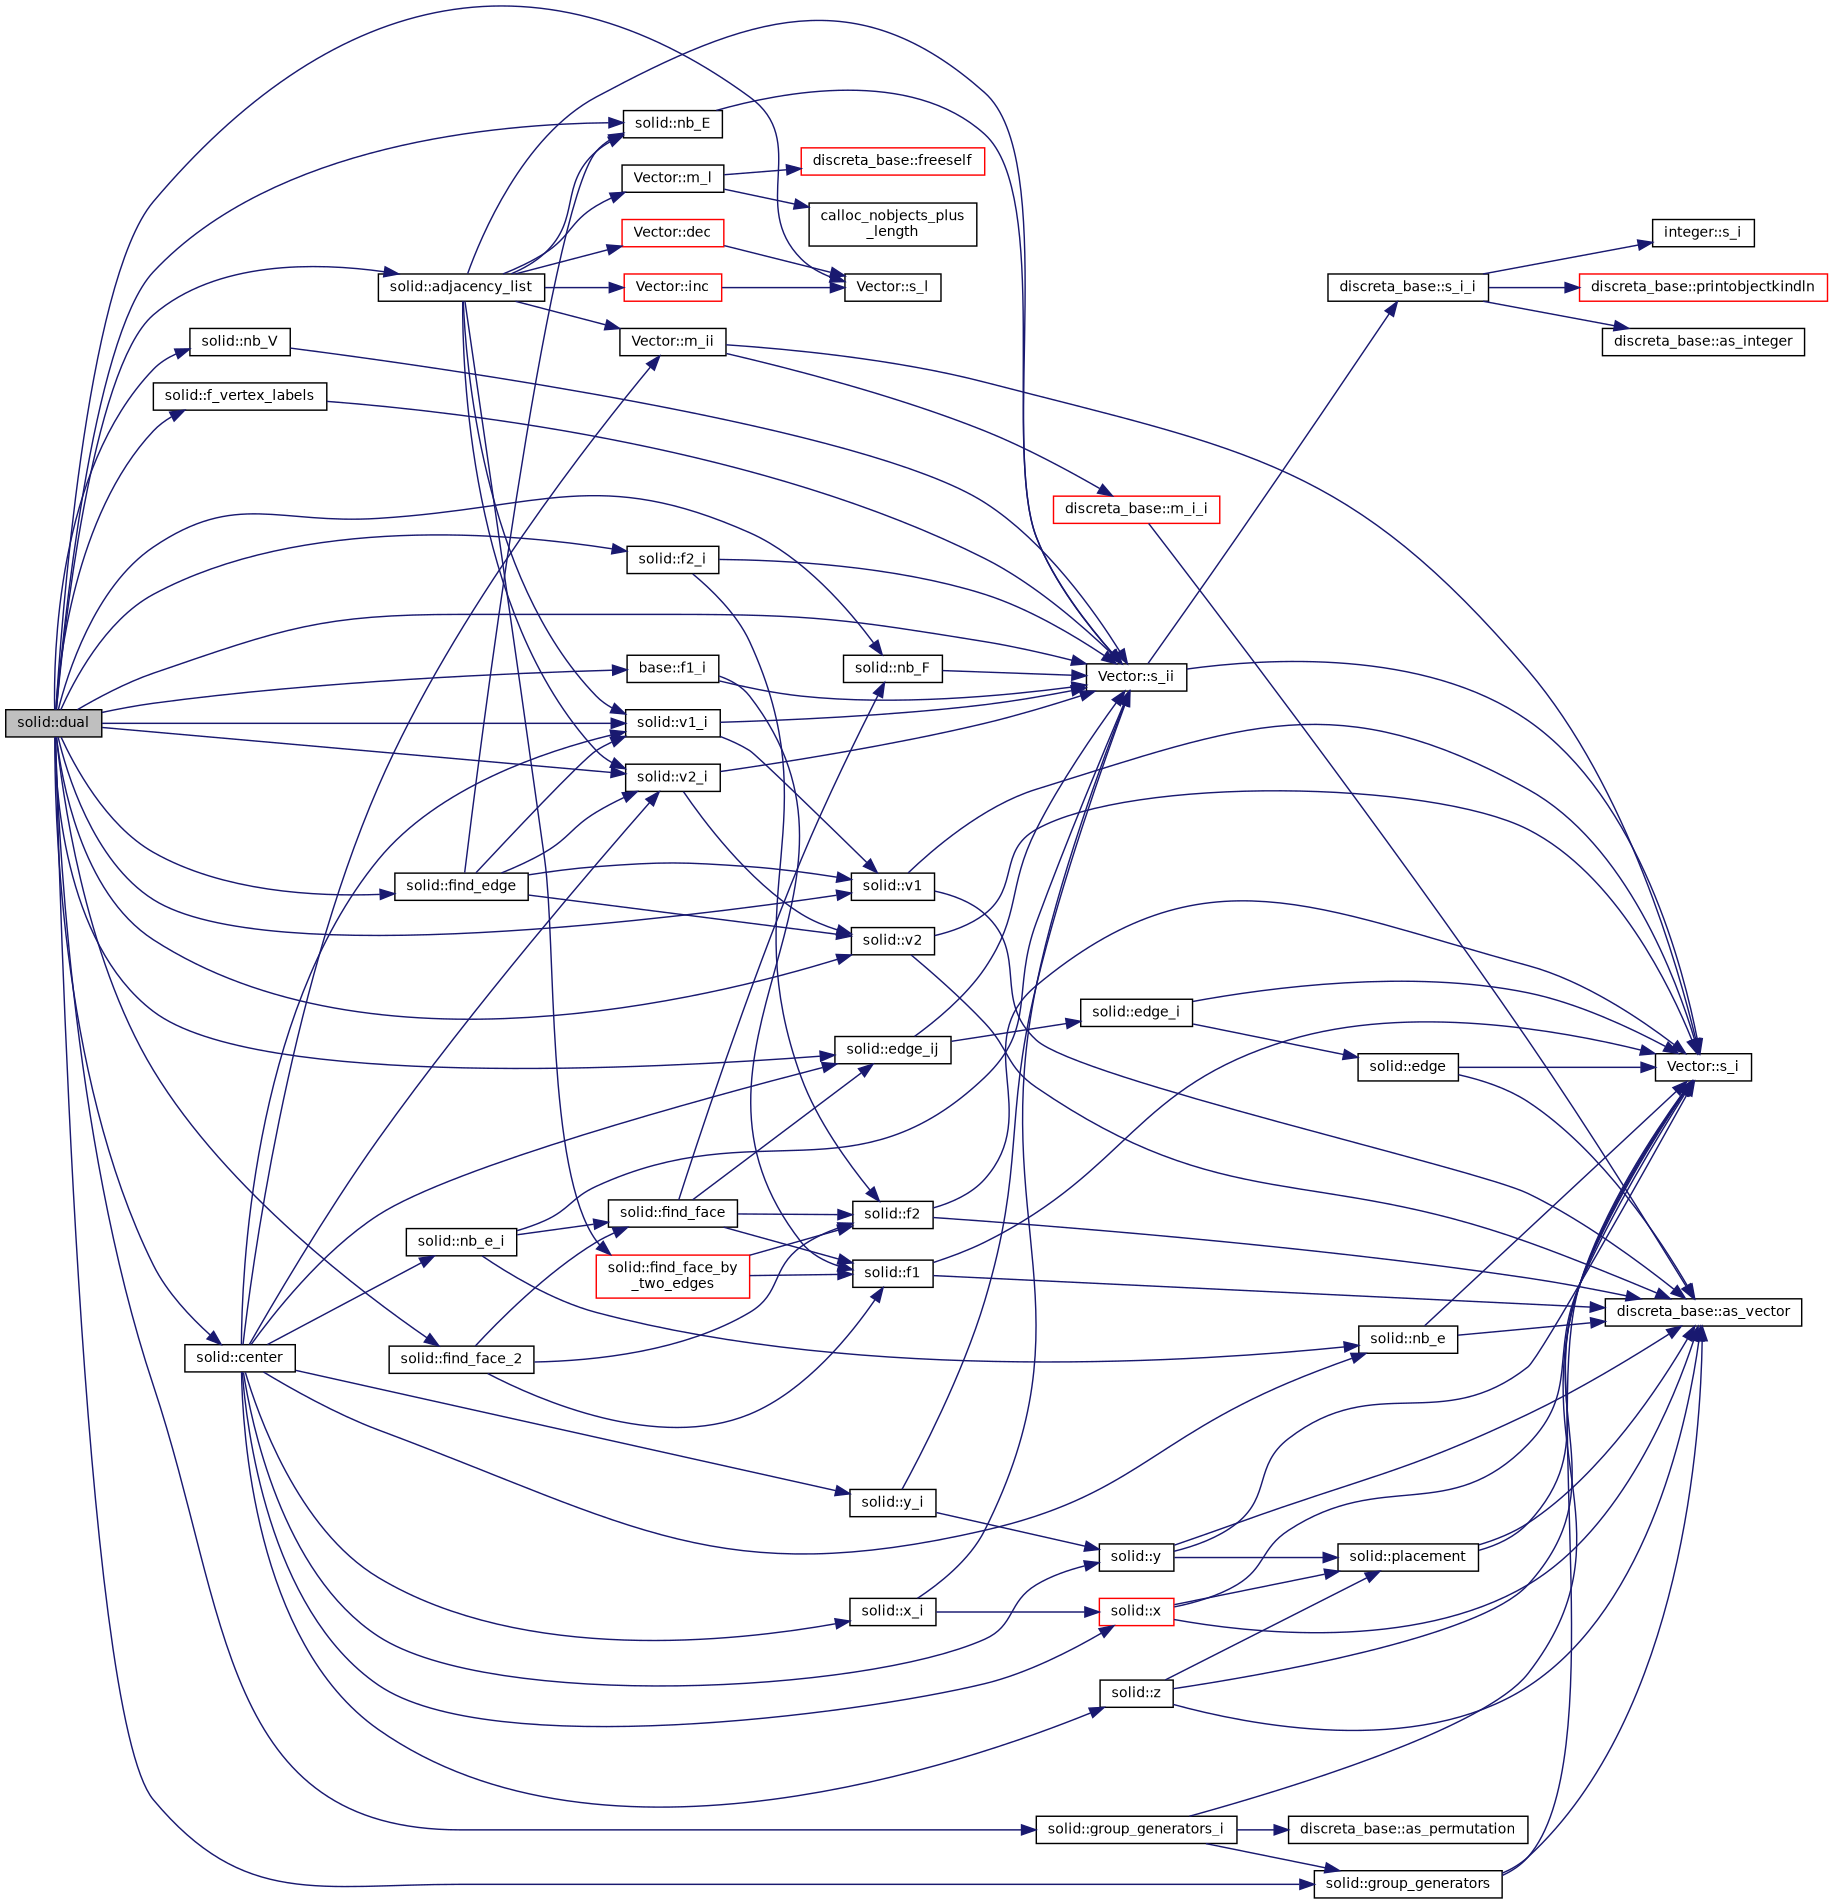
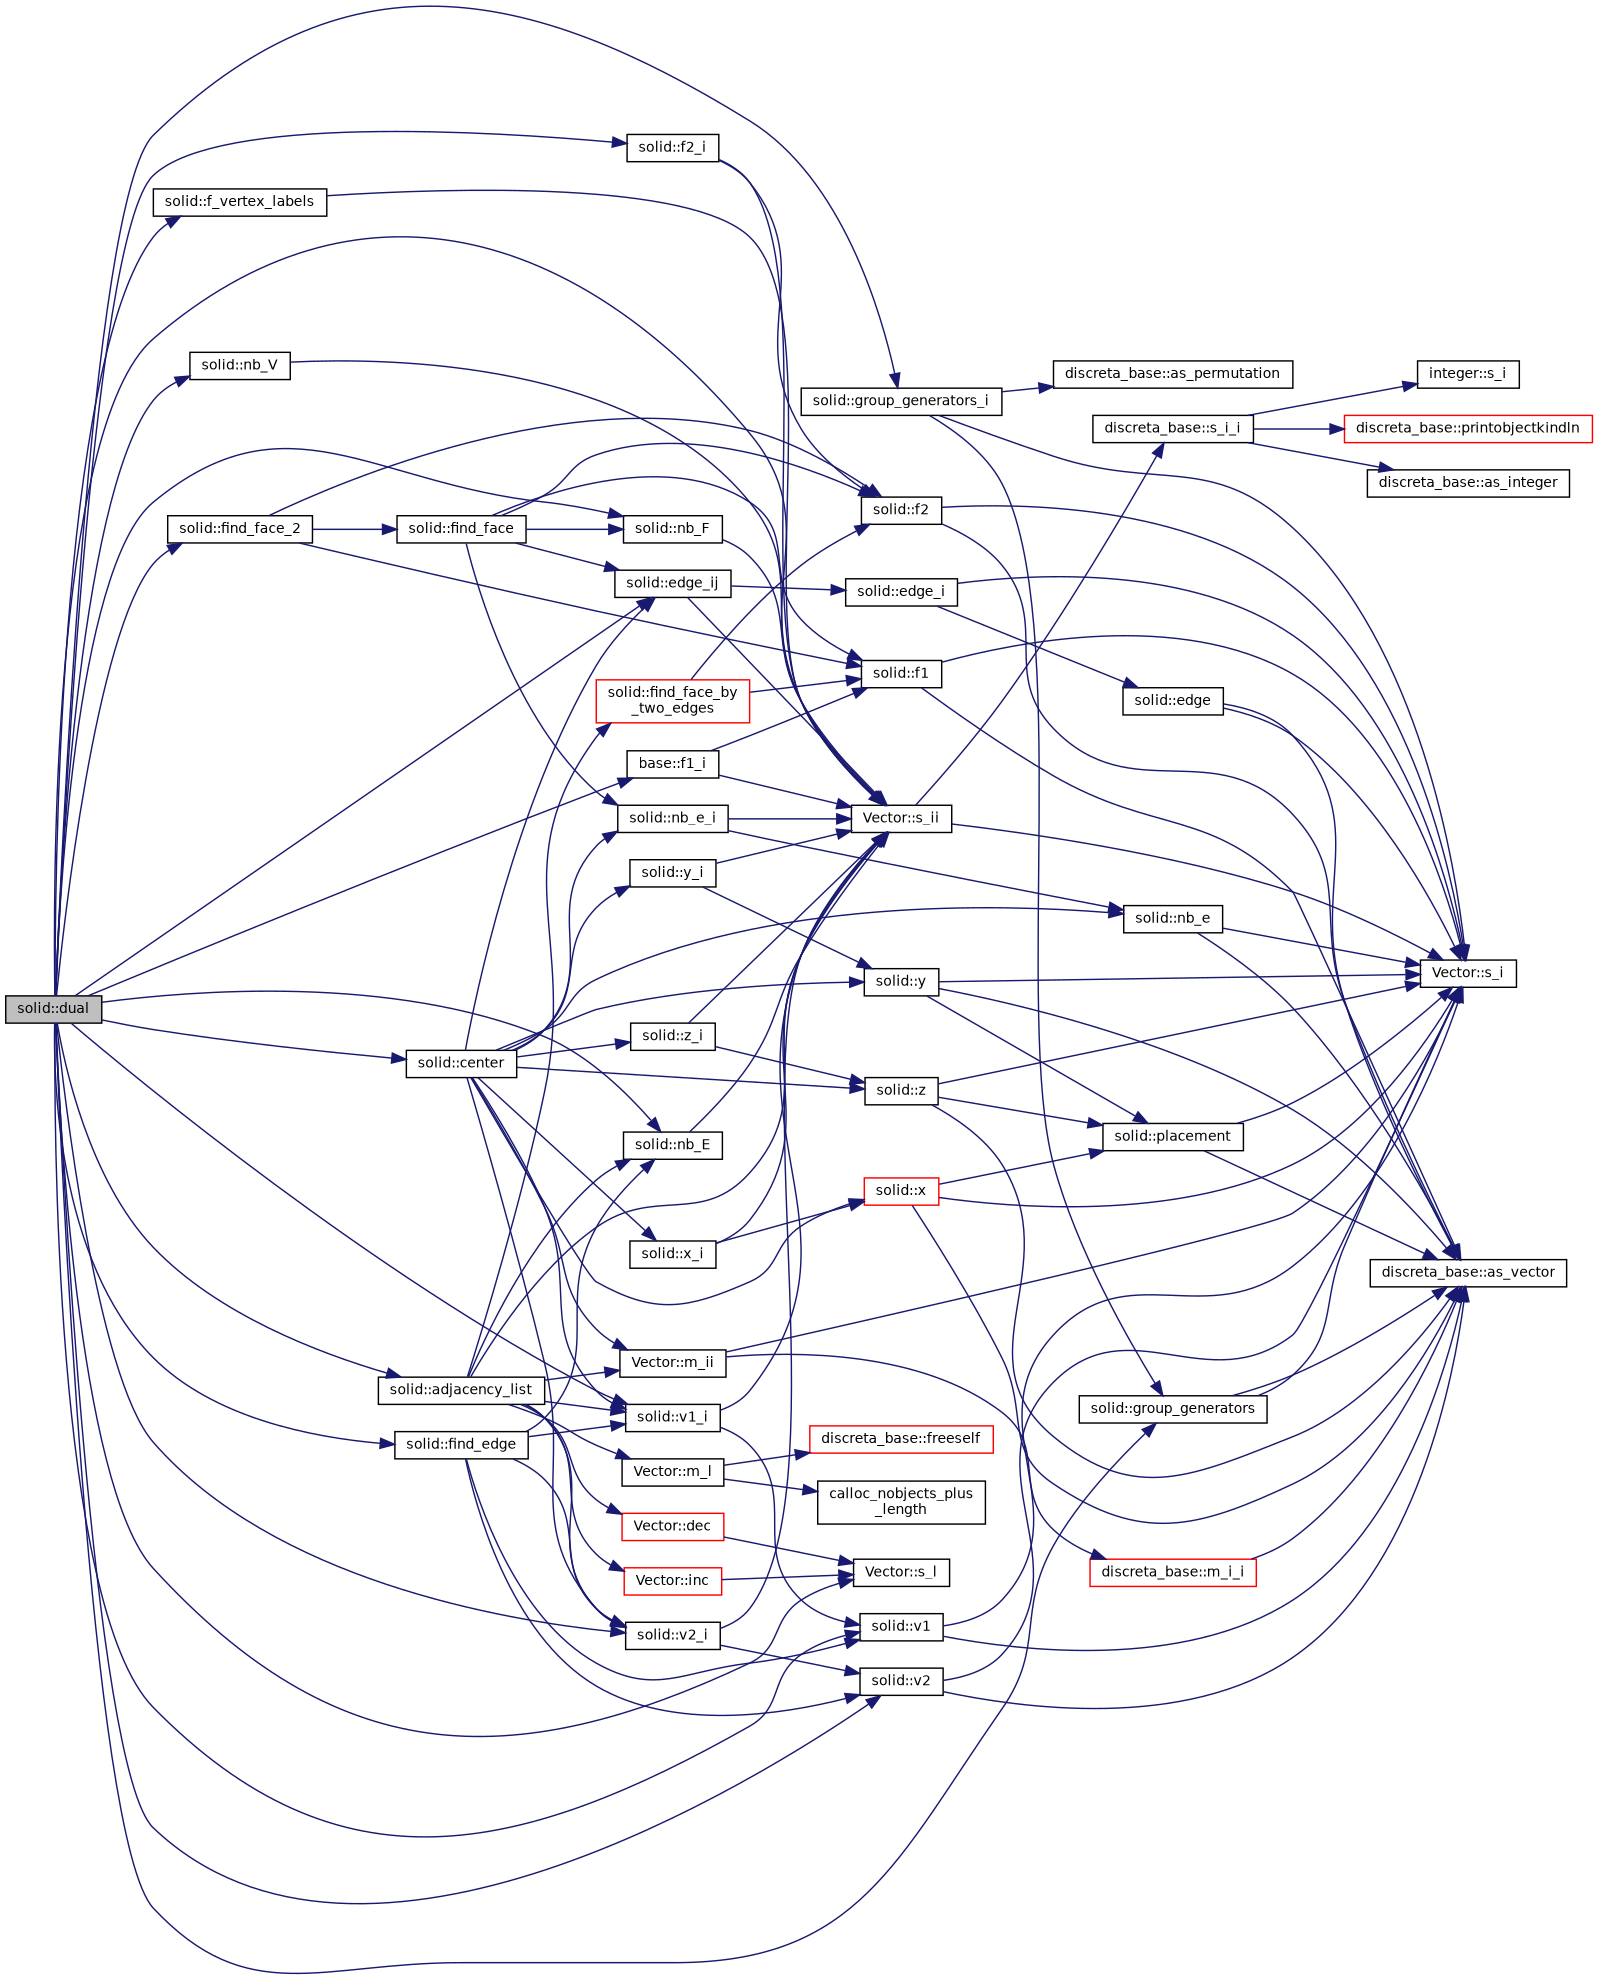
  digraph {
    rankdir=LR
    node [color=black fillcolor=white fontname=Helvetica fontsize=10 shape=record style=filled]
    edge [color=midnightblue fontname=Helvetica fontsize=10 labelfontname=Helvetica labelfontsize=10 style=solid]
    n1 [fillcolor=grey75 fontcolor=black height=0.2 label="solid::dual" width=0.4]
    n2 [height=0.2 label="solid::v1" width=0.4]
    n3 [height=0.2 label="solid::v2" width=0.4]
    n4 [height=0.2 label="solid::nb_F" width=0.4]
    n5 [height=0.2 label="Vector::s_ii" width=0.4]
    n6 [height=0.2 label="solid::nb_E" width=0.4]
    n7 [height=0.2 label="solid::nb_V" width=0.4]
    n8 [height=0.2 label="solid::group_generators" width=0.4]
    n9 [height=0.2 label="Vector::s_l" width=0.4]
    n10 [height=0.2 label="solid::group_generators_i" width=0.4]
    n11 [height=0.2 label="solid::edge_ij" width=0.4]
    n12 [height=0.2 label="solid::v1_i" width=0.4]
    n13 [height=0.2 label="solid::v2_i" width=0.4]
    n14 [height=0.2 label="solid::find_edge" width=0.4]
    n15 [height=0.2 label="solid::find_face_2" width=0.4]
    n16 [height=0.2 label="solid::center" width=0.4]
    n17 [height=0.2 label="base::f1_i" width=0.4]
    n18 [height=0.2 label="solid::f2_i" width=0.4]
    n19 [height=0.2 label="solid::adjacency_list" width=0.4]
    n20 [height=0.2 label="solid::f_vertex_labels" width=0.4]
    n21 [height=0.2 label="Vector::s_i" width=0.4]
    n22 [height=0.2 label="discreta_base::as_vector" width=0.4]
    n23 [height=0.2 label="discreta_base::s_i_i" width=0.4]
    n24 [height=0.2 label="discreta_base::as_permutation" width=0.4]
    n25 [height=0.2 label="solid::edge_i" width=0.4]
    n26 [height=0.2 label="solid::f1" width=0.4]
    n27 [height=0.2 label="solid::f2" width=0.4]
    n28 [height=0.2 label="solid::find_face" width=0.4]
    n29 [height=0.2 label="solid::nb_e_i" width=0.4]
    n30 [height=0.2 label="solid::nb_e" width=0.4]
    n31 [color=red height=0.2 label="solid::x" width=0.4]
    n32 [height=0.2 label="solid::y" width=0.4]
    n33 [height=0.2 label="solid::z" width=0.4]
    n34 [height=0.2 label="solid::x_i" width=0.4]
    n35 [height=0.2 label="solid::y_i" width=0.4]
+   n36 [height=0.2 label="solid::z_i" width=0.4]
    n37 [height=0.2 label="Vector::m_ii" width=0.4]
    n38 [height=0.2 label="Vector::m_l" width=0.4]
    n39 [color=red height=0.2 label="Vector::inc" width=0.4]
    n40 [color=red height=0.2 label="Vector::dec" width=0.4]
    n41 [color=red height=0.2 label="solid::find_face_by\l_two_edges" width=0.4]
    n42 [color=red height=0.2 label="discreta_base::printobjectkindln" width=0.4]
    n43 [height=0.2 label="discreta_base::as_integer" width=0.4]
    n44 [height=0.2 label="integer::s_i" width=0.4]
    n45 [height=0.2 label="solid::edge" width=0.4]
    n46 [height=0.2 label="solid::placement" width=0.4]
    n47 [color=red height=0.2 label="discreta_base::m_i_i" width=0.4]
    n48 [color=red height=0.2 label="discreta_base::freeself" width=0.4]
    n49 [height=0.2 label="calloc_nobjects_plus\l_length" width=0.4]
    n1 -> n2
    n1 -> n3
    n1 -> n4
    n1 -> n5
    n1 -> n6
    n1 -> n7
    n1 -> n8
    n1 -> n9
    n1 -> n10
    n1 -> n11
    n1 -> n12
    n1 -> n13
    n1 -> n14
    n1 -> n15
    n1 -> n16
    n1 -> n17
    n1 -> n18
    n1 -> n19
    n1 -> n20
    n2 -> n21
    n2 -> n22
    n3 -> n21
    n3 -> n22
    n4 -> n5
    n5 -> n21
    n5 -> n23
    n6 -> n5
    n7 -> n5
    n8 -> n21
    n8 -> n22
    n10 -> n8
    n10 -> n21
    n10 -> n24
    n11 -> n5
    n11 -> n25
    n12 -> n2
    n12 -> n5
    n13 -> n3
    n13 -> n5
    n14 -> n2
    n14 -> n3
    n14 -> n6
    n14 -> n12
    n14 -> n13
    n15 -> n26
    n15 -> n27
    n15 -> n28
    n16 -> n11
    n16 -> n12
    n16 -> n13
    n16 -> n29
    n16 -> n30
    n16 -> n31
    n16 -> n32
    n16 -> n33
    n16 -> n34
    n16 -> n35
+   n16 -> n36
    n16 -> n37
    n17 -> n5
    n17 -> n26
    n18 -> n5
    n18 -> n27
    n19 -> n5
    n19 -> n6
    n19 -> n12
    n19 -> n13
    n19 -> n37
    n19 -> n38
    n19 -> n39
    n19 -> n40
    n19 -> n41
    n20 -> n5
    n23 -> n42
    n23 -> n43
    n23 -> n44
    n25 -> n21
    n25 -> n45
    n26 -> n21
    n26 -> n22
    n27 -> n21
    n27 -> n22
    n28 -> n4
    n28 -> n11
    n28 -> n26
    n28 -> n27
-   n29 -> n28
+   n28 -> n29
    n29 -> n5
    n29 -> n30
    n30 -> n21
    n30 -> n22
    n31 -> n21
    n31 -> n22
    n31 -> n46
    n32 -> n21
    n32 -> n22
    n32 -> n46
    n33 -> n21
    n33 -> n22
    n33 -> n46
    n34 -> n5
    n34 -> n31
    n35 -> n5
    n35 -> n32
+   n36 -> n5
+   n36 -> n33
    n37 -> n21
    n37 -> n47
    n38 -> n48
    n38 -> n49
    n39 -> n9
    n40 -> n9
    n41 -> n26
    n41 -> n27
    n45 -> n21
    n45 -> n22
    n46 -> n21
    n46 -> n22
    n47 -> n22
  }
